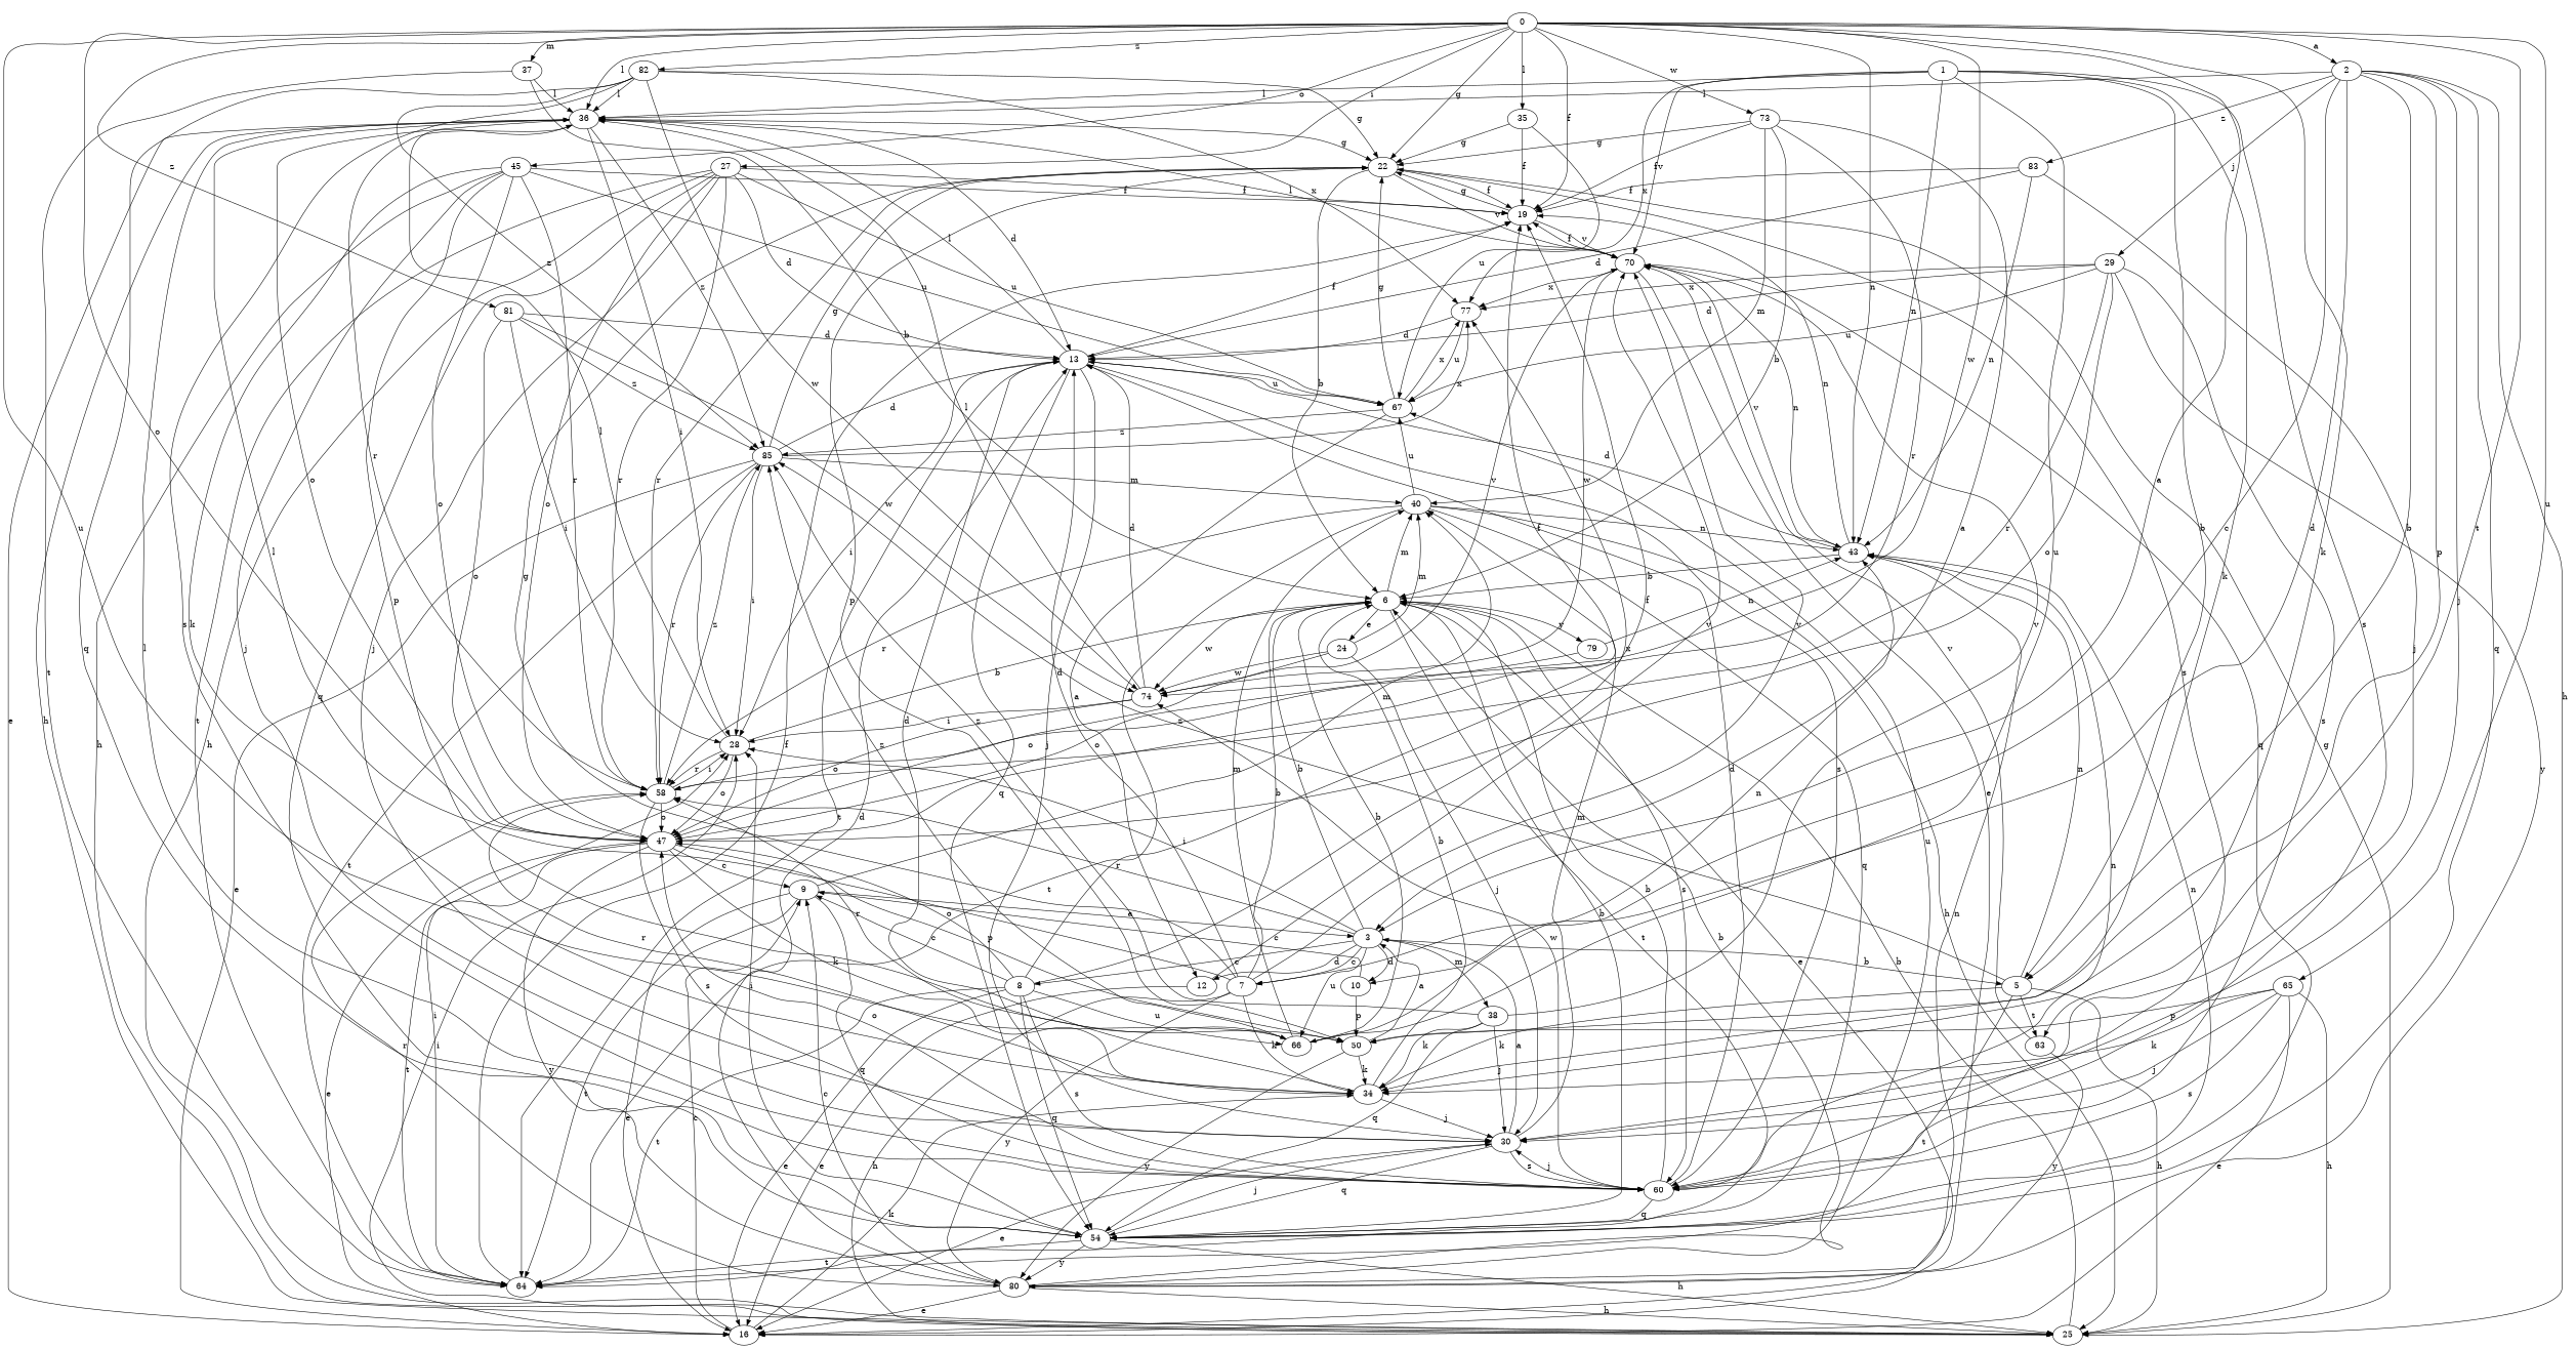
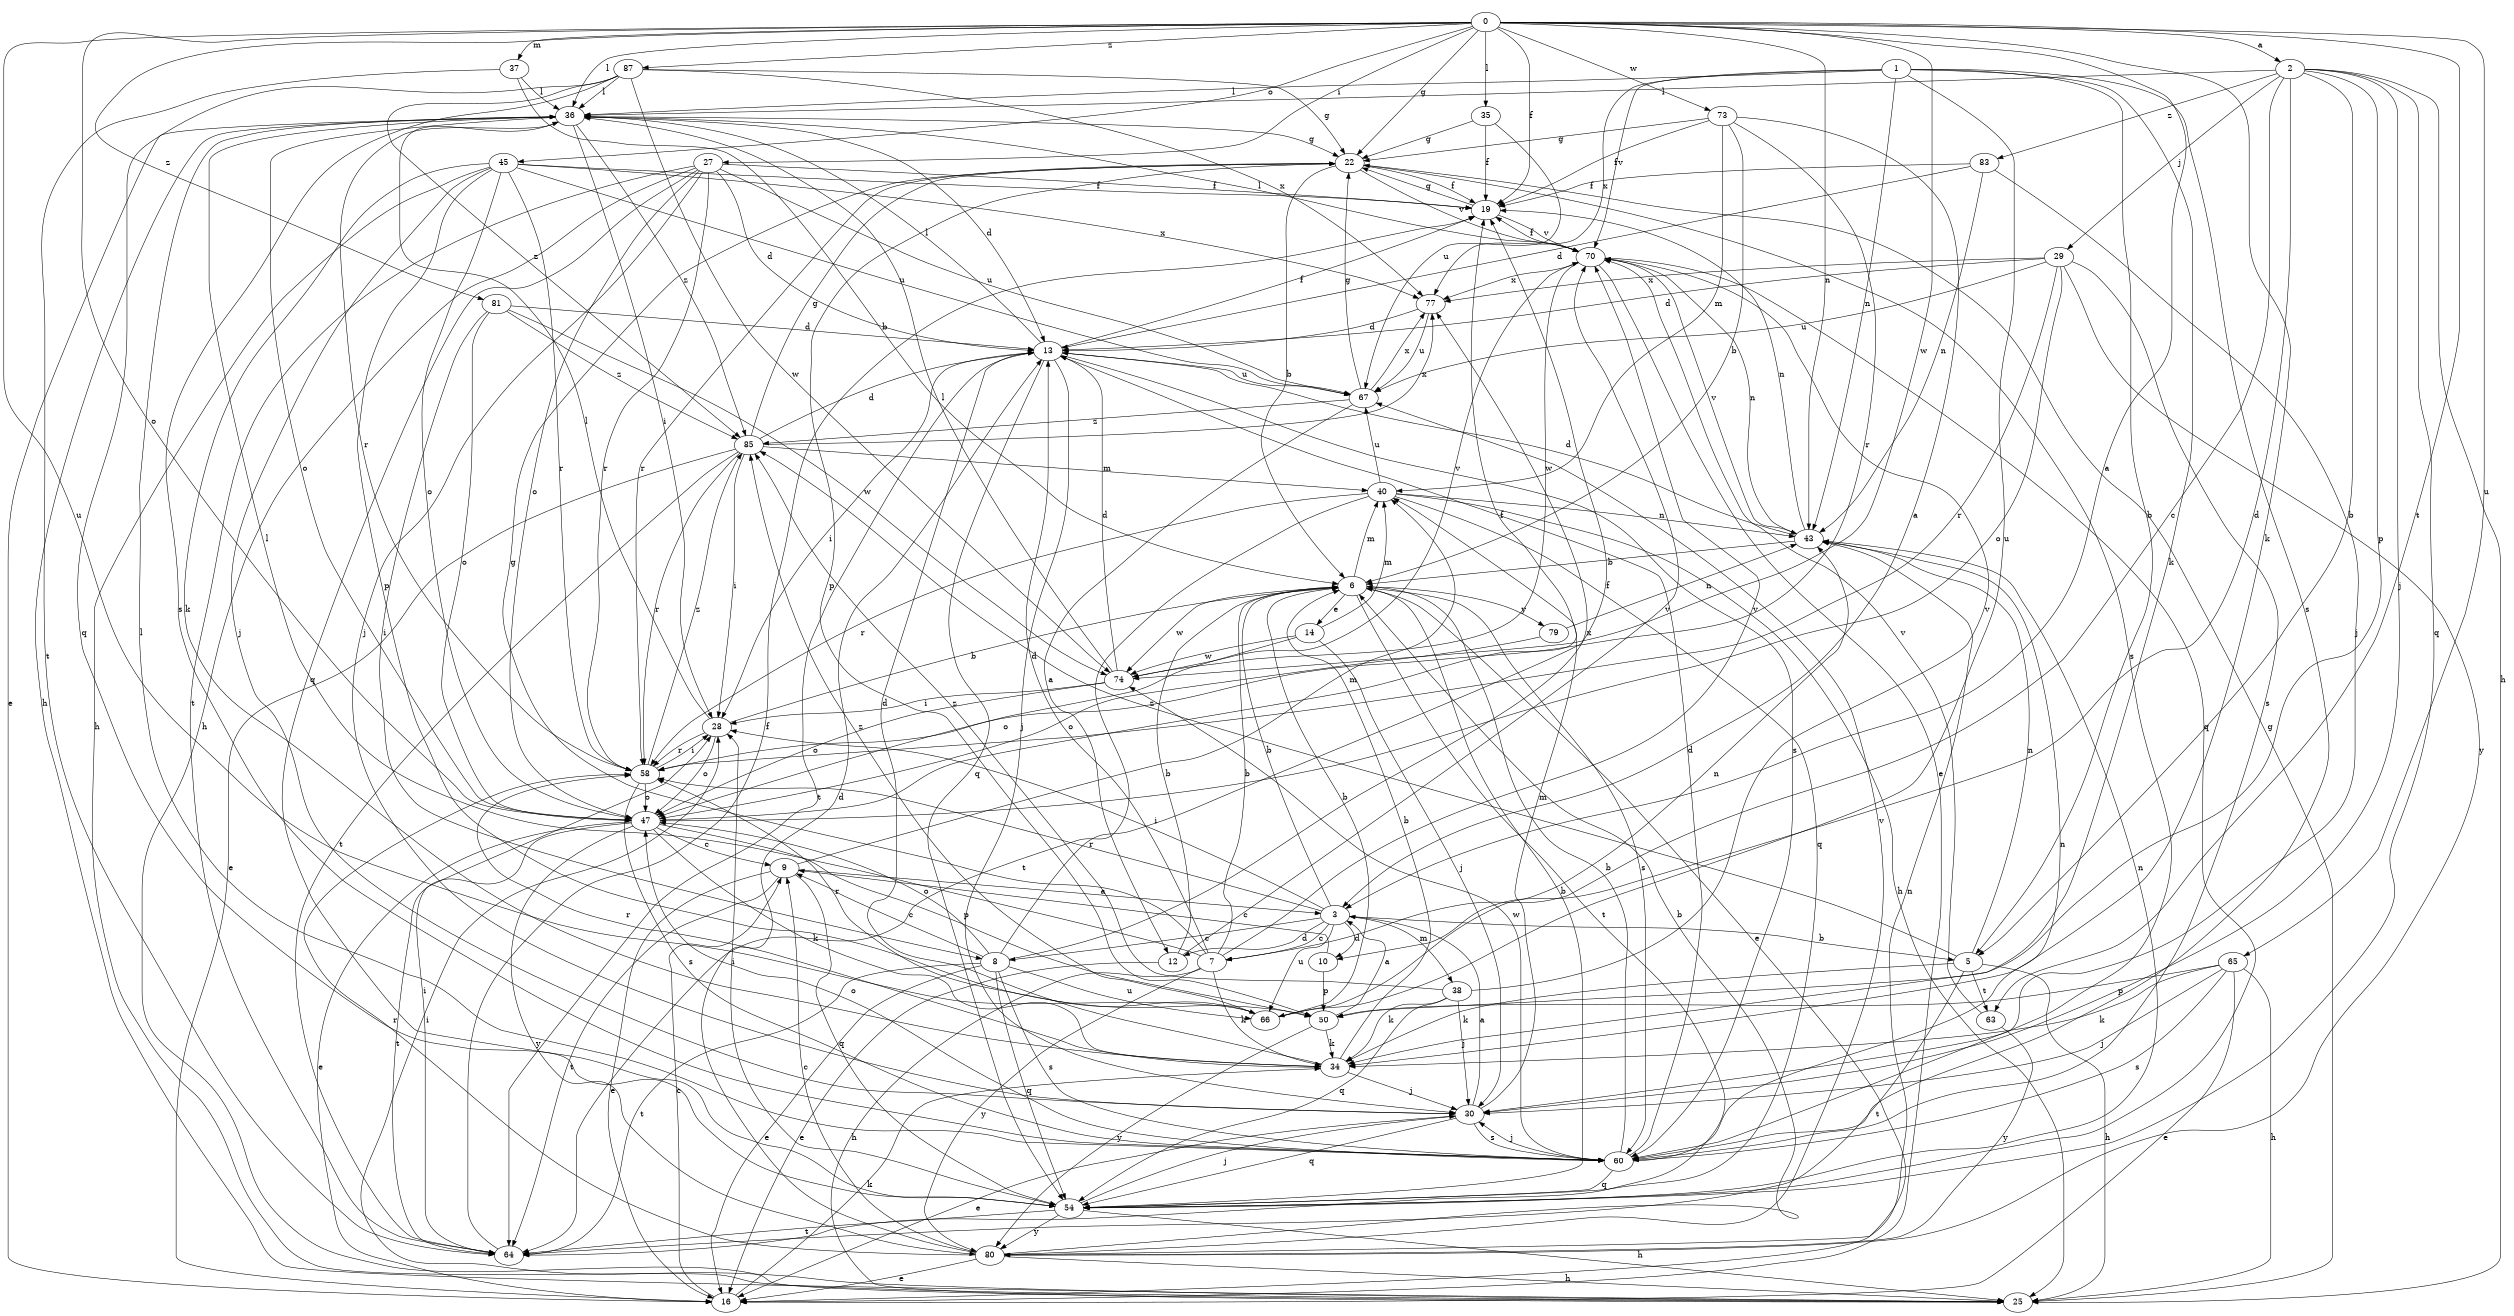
  strict digraph {
    fontname="DejaVu Serif"
    node [fontname="DejaVu Serif"]
    edge [fontname="DejaVu Serif"]
    0
    2
    3
    19
    22
    27
    34
    35
    36
    37
    43
    45
    47
    63
    65
    66
    73
    74
    81
-   82
+   82 [label=87]
    5
    7
    10
    25
    29
    30
    50
    54
    83
    6
    8
    12
    28
    38
    58
    70
    60
    64
    13
    67
    85
    16
    77
    80
    9
    40
    1
-   14 [label=24]
+   14
    79
    0 -> 2 [label=a]
    0 -> 3 [label=a]
    0 -> 19 [label=f]
    0 -> 22 [label=g]
    0 -> 27 [label=i]
    0 -> 34 [label=k]
    0 -> 35 [label=l]
    0 -> 36 [label=l]
    0 -> 37 [label=m]
    0 -> 43 [label=n]
    0 -> 45 [label=o]
    0 -> 47 [label=o]
    0 -> 63 [label=t]
    0 -> 65 [label=u]
    0 -> 66 [label=u]
    0 -> 73 [label=w]
    0 -> 74 [label=w]
    0 -> 81 [label=z]
    0 -> 82 [label=z]
    2 -> 36 [label=l]
    2 -> 5 [label=b]
    2 -> 7 [label=c]
    2 -> 10 [label=d]
    2 -> 25 [label=h]
    2 -> 29 [label=j]
    2 -> 30 [label=j]
    2 -> 50 [label=p]
    2 -> 54 [label=q]
    2 -> 83 [label=z]
    3 -> 66 [label=u]
    3 -> 5 [label=b]
    3 -> 7 [label=c]
    3 -> 10 [label=d]
    3 -> 6 [label=b]
    3 -> 8 [label=c]
    3 -> 12 [label=d]
    3 -> 28 [label=i]
    3 -> 38 [label=m]
    3 -> 58 [label=r]
    19 -> 22 [label=g]
    19 -> 70 [label=v]
    22 -> 19 [label=f]
    22 -> 50 [label=p]
    22 -> 6 [label=b]
    22 -> 58 [label=r]
    22 -> 70 [label=v]
    22 -> 60 [label=s]
    27 -> 19 [label=f]
    27 -> 47 [label=o]
    27 -> 25 [label=h]
    27 -> 30 [label=j]
    27 -> 54 [label=q]
    27 -> 58 [label=r]
    27 -> 64 [label=t]
    27 -> 13 [label=d]
    27 -> 67 [label=u]
    34 -> 30 [label=j]
    34 -> 6 [label=b]
    34 -> 58 [label=r]
    34 -> 13 [label=d]
    35 -> 19 [label=f]
    35 -> 22 [label=g]
    35 -> 67 [label=u]
    36 -> 22 [label=g]
    36 -> 47 [label=o]
    36 -> 25 [label=h]
    36 -> 28 [label=i]
    36 -> 58 [label=r]
    36 -> 13 [label=d]
    36 -> 85 [label=z]
    36 -> 16 [label=e]
    37 -> 36 [label=l]
    37 -> 6 [label=b]
    37 -> 64 [label=t]
    43 -> 19 [label=n]
    43 -> 6 [label=b]
    43 -> 70 [label=v]
    43 -> 13 [label=d]
    45 -> 19 [label=f]
    45 -> 34 [label=k]
    45 -> 47 [label=o]
    45 -> 25 [label=h]
    45 -> 30 [label=j]
    45 -> 50 [label=p]
    45 -> 58 [label=r]
    45 -> 67 [label=u]
+   45 -> 77 [label=x]
    47 -> 19 [label=f]
    47 -> 34 [label=k]
    47 -> 50 [label=p]
    47 -> 64 [label=t]
    47 -> 16 [label=e]
    47 -> 80 [label=y]
    47 -> 9 [label=c]
    63 -> 70 [label=v]
    63 -> 80 [label=y]
    65 -> 34 [label=k]
    65 -> 25 [label=h]
    65 -> 30 [label=j]
    65 -> 50 [label=p]
    65 -> 60 [label=s]
    65 -> 16 [label=e]
    66 -> 43 [label=n]
    66 -> 6 [label=b]
    66 -> 58 [label=r]
    66 -> 85 [label=z]
-   66 -> 40 [label=m]
    73 -> 3 [label=a]
    73 -> 19 [label=f]
    73 -> 22 [label=g]
    73 -> 6 [label=b]
    73 -> 58 [label=r]
    73 -> 40 [label=m]
    74 -> 36 [label=l]
    74 -> 47 [label=o]
    74 -> 28 [label=i]
    74 -> 70 [label=v]
    74 -> 13 [label=d]
    81 -> 47 [label=o]
    81 -> 74 [label=w]
-   81 -> 28 [label=i]
+   81 -> 8 [label=i]
    81 -> 13 [label=d]
    81 -> 85 [label=z]
    82 -> 22 [label=g]
    82 -> 36 [label=l]
    82 -> 74 [label=w]
    82 -> 54 [label=q]
    82 -> 60 [label=s]
    82 -> 85 [label=z]
    82 -> 77 [label=x]
    5 -> 34 [label=k]
    5 -> 43 [label=n]
    5 -> 63 [label=t]
    5 -> 25 [label=h]
    5 -> 64 [label=t]
    5 -> 85 [label=z]
    7 -> 22 [label=g]
    7 -> 34 [label=k]
    7 -> 36 [label=l]
    7 -> 25 [label=h]
    7 -> 6 [label=b]
    7 -> 70 [label=v]
    7 -> 13 [label=d]
    7 -> 80 [label=y]
    10 -> 50 [label=p]
    10 -> 9 [label=c]
    25 -> 22 [label=g]
-   25 -> 6 [label=b]
+   12 -> 6 [label=b]
    25 -> 28 [label=i]
    29 -> 47 [label=o]
    29 -> 58 [label=r]
    29 -> 60 [label=s]
    29 -> 13 [label=d]
    29 -> 67 [label=u]
    29 -> 77 [label=x]
    29 -> 80 [label=y]
    30 -> 3 [label=a]
    30 -> 54 [label=q]
    30 -> 60 [label=s]
    30 -> 16 [label=e]
    30 -> 40 [label=m]
    50 -> 3 [label=a]
    50 -> 34 [label=k]
    50 -> 80 [label=y]
    54 -> 43 [label=n]
    54 -> 25 [label=h]
    54 -> 30 [label=j]
    54 -> 6 [label=b]
    54 -> 28 [label=i]
    54 -> 64 [label=t]
    54 -> 80 [label=y]
    83 -> 19 [label=f]
    83 -> 43 [label=n]
    83 -> 30 [label=j]
    83 -> 13 [label=d]
    6 -> 74 [label=w]
    6 -> 60 [label=s]
    6 -> 64 [label=t]
    6 -> 16 [label=e]
    6 -> 40 [label=m]
    6 -> 14 [label=e]
    6 -> 79 [label=y]
    8 -> 19 [label=f]
    8 -> 47 [label=o]
    8 -> 66 [label=u]
    8 -> 54 [label=q]
    8 -> 60 [label=s]
    8 -> 64 [label=t]
    8 -> 16 [label=e]
    8 -> 77 [label=x]
    8 -> 9 [label=c]
    12 -> 70 [label=v]
    12 -> 16 [label=e]
    28 -> 36 [label=l]
    28 -> 47 [label=o]
    28 -> 6 [label=b]
    28 -> 58 [label=r]
    38 -> 34 [label=k]
    38 -> 30 [label=j]
    38 -> 54 [label=q]
    38 -> 70 [label=v]
    38 -> 85 [label=z]
    58 -> 47 [label=o]
    58 -> 28 [label=i]
    58 -> 60 [label=s]
    58 -> 85 [label=z]
    70 -> 19 [label=f]
    70 -> 36 [label=l]
    70 -> 43 [label=n]
    70 -> 74 [label=w]
    70 -> 54 [label=q]
    70 -> 16 [label=e]
    70 -> 77 [label=x]
    60 -> 36 [label=l]
    60 -> 43 [label=n]
    60 -> 47 [label=o]
    60 -> 74 [label=w]
    60 -> 30 [label=j]
    60 -> 54 [label=q]
    60 -> 6 [label=b]
    60 -> 13 [label=d]
    64 -> 19 [label=f]
    64 -> 28 [label=i]
    13 -> 19 [label=f]
    13 -> 36 [label=l]
    13 -> 30 [label=j]
    13 -> 54 [label=q]
    13 -> 28 [label=i]
    13 -> 60 [label=s]
    13 -> 64 [label=t]
    13 -> 67 [label=u]
    67 -> 22 [label=g]
    67 -> 12 [label=a]
    67 -> 85 [label=z]
    67 -> 77 [label=x]
    85 -> 22 [label=g]
    85 -> 28 [label=i]
    85 -> 58 [label=r]
    85 -> 64 [label=t]
    85 -> 13 [label=d]
    85 -> 16 [label=e]
    85 -> 77 [label=x]
    85 -> 40 [label=m]
    16 -> 34 [label=k]
    16 -> 9 [label=c]
    77 -> 13 [label=d]
    77 -> 67 [label=u]
    80 -> 43 [label=n]
    80 -> 25 [label=h]
    80 -> 6 [label=b]
    80 -> 58 [label=r]
    80 -> 13 [label=d]
-   80 -> 67 [label=u]
+   80 -> 67 [label=v]
    80 -> 16 [label=e]
    80 -> 9 [label=c]
    9 -> 3 [label=a]
    9 -> 54 [label=q]
    9 -> 64 [label=t]
    9 -> 16 [label=e]
    9 -> 40 [label=m]
    40 -> 43 [label=n]
    40 -> 25 [label=h]
    40 -> 54 [label=q]
    40 -> 58 [label=r]
    40 -> 64 [label=t]
    40 -> 67 [label=u]
    1 -> 34 [label=k]
    1 -> 36 [label=l]
    1 -> 43 [label=n]
    1 -> 66 [label=u]
    1 -> 5 [label=b]
    1 -> 70 [label=v]
    1 -> 60 [label=s]
    1 -> 77 [label=x]
    14 -> 47 [label=o]
    14 -> 74 [label=w]
    14 -> 30 [label=j]
    14 -> 40 [label=m]
    79 -> 43 [label=n]
    79 -> 47 [label=o]
  }
